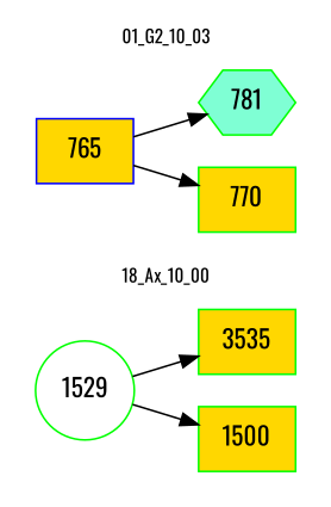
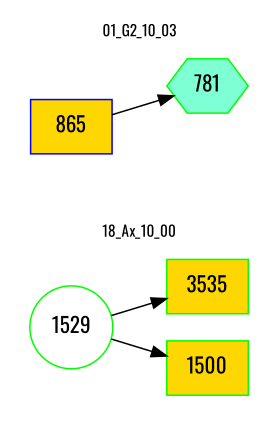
  digraph {
    fontname=Oswald
    rankdir=LR
    node [color=green fillcolor=gold fontname=Oswald shape=box style=filled]
    edge [color=black fontname=Oswald]
    n1 [fillcolor=white label=1529 shape=circle]
    n2 [label=1500]
    n3 [label=3535]
-   n4 [color=blue label=765]
-   n5 [label=770]
+   n4 [color=blue label=865]
    n6 [fillcolor=aquamarine label=781 shape=hexagon]
    subgraph cluster_1 {
      color=white
      fontsize=10
      label="18_Ax_10_00"
      n1
      n2
      n3
    }
    subgraph cluster_2 {
      color=white
      fontsize=10
      label="01_G2_10_03"
      n4
-     n5
      n6
    }
    n1 -> n2
    n1 -> n3
-   n4 -> n5
    n4 -> n6
  }
